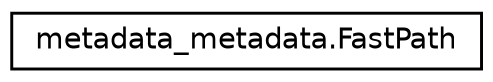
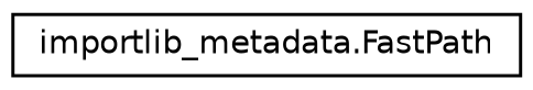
  digraph {
    rankdir=LR
-   n1 [color=black fillcolor=white fontname=Helvetica fontsize=10 height=0.2 label="metadata_metadata.FastPath" shape=record style=filled width=0.4]
+   n1 [color=black fillcolor=white fontname=Helvetica fontsize=10 height=0.2 label="importlib_metadata.FastPath" shape=record style=filled width=0.4]
  }
